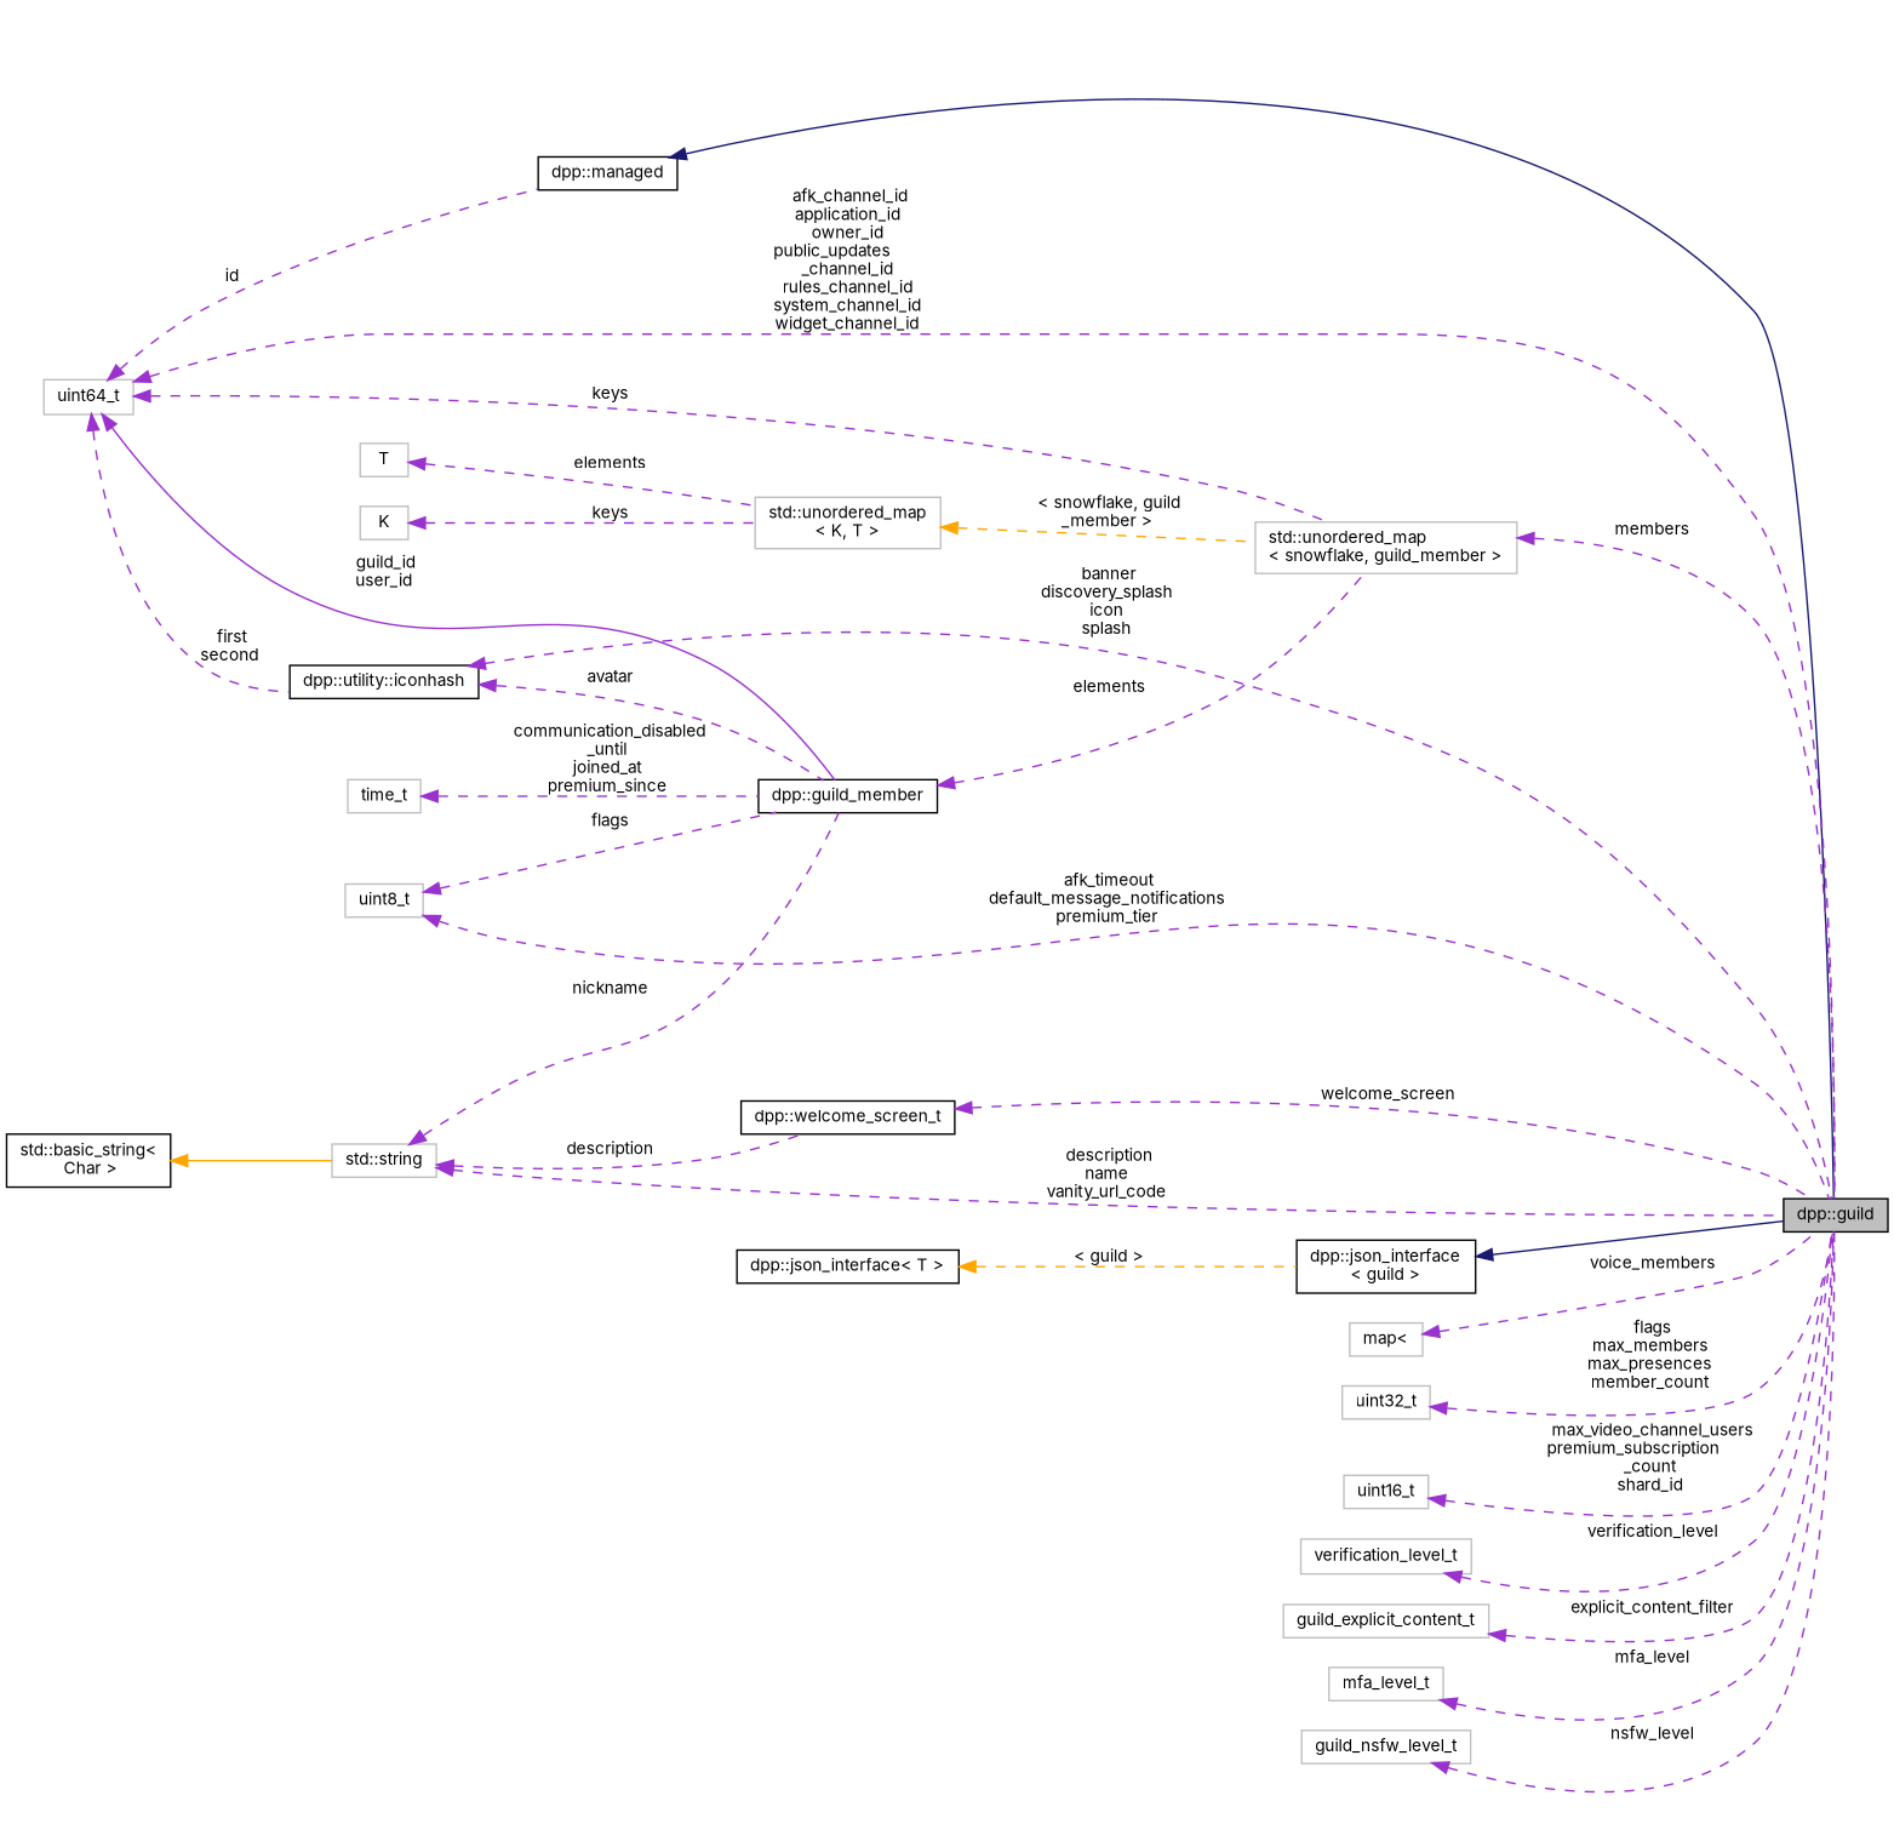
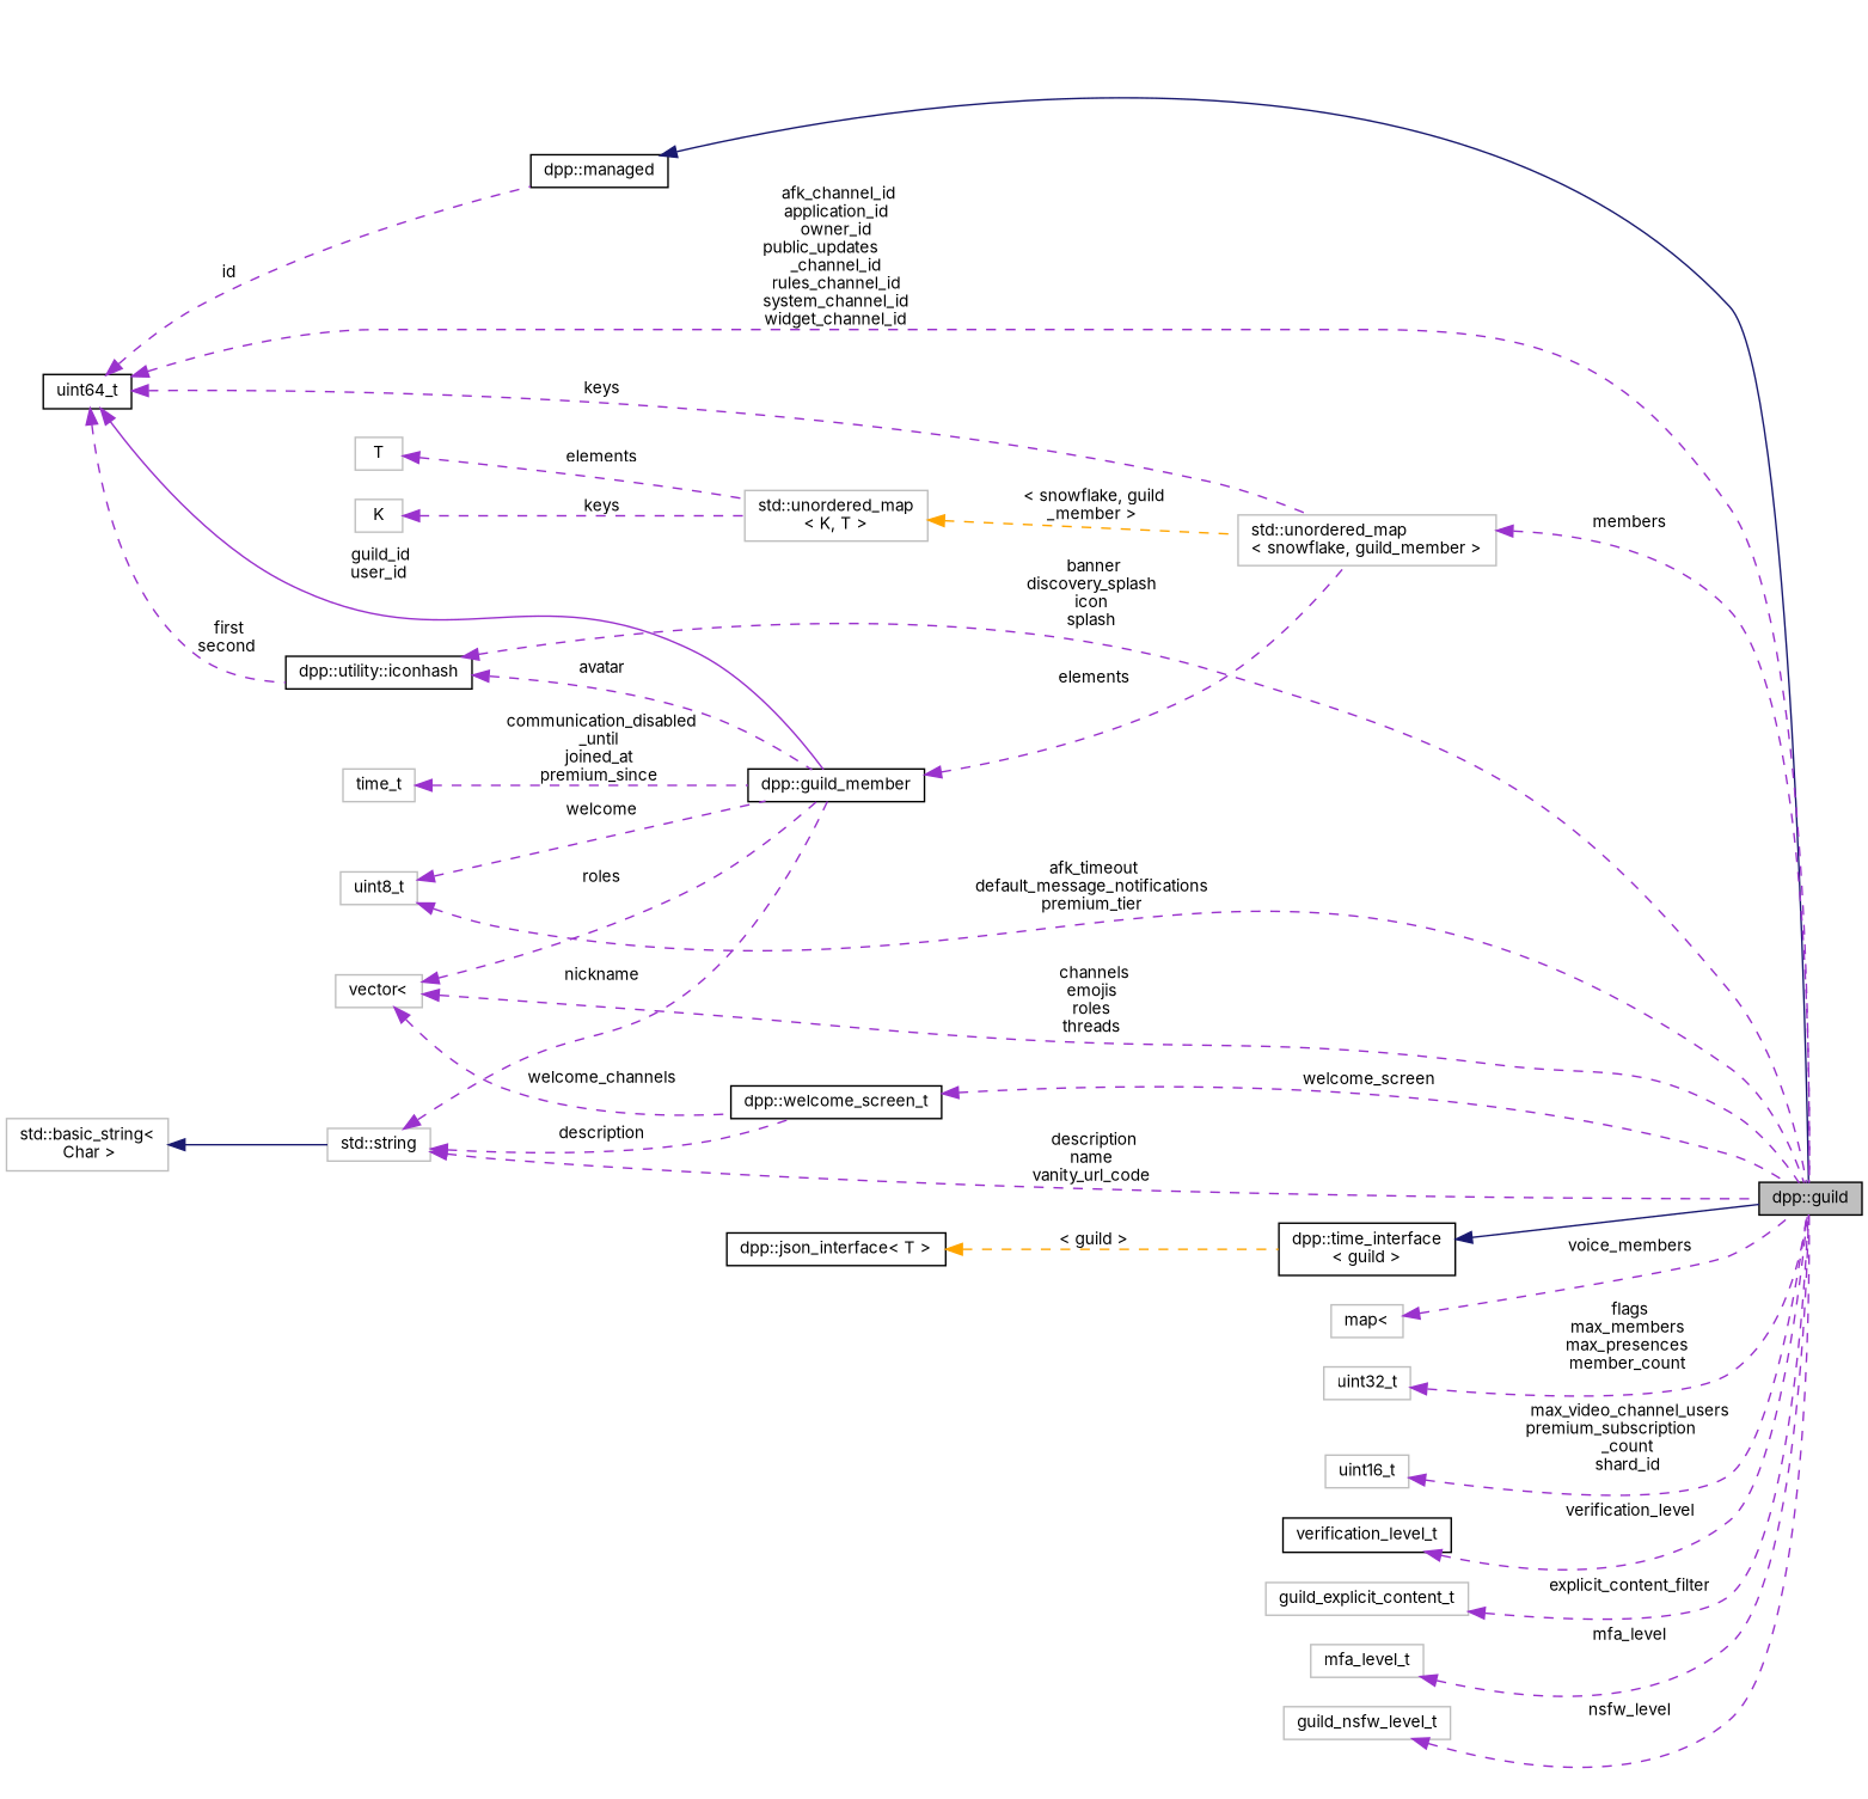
  digraph {
    fontname=Inter
    rankdir=LR
    node [color=grey75 fontname=Inter fontsize=10 shape=record]
    edge [color=darkorchid3 dir=back fontname=Inter fontsize=10 labelfontname=Helvetica labelfontsize=10 style=dashed]
    n1 [color=black fillcolor=grey75 fontcolor=black height=0.2 label="dpp::guild" style=filled width=0.4]
    n2 [color=black height=0.2 label="dpp::managed" width=0.4]
-   n3 [height=0.2 label=uint64_t width=0.4]
+   n3 [color=black height=0.2 label=uint64_t width=0.4]
    n4 [height=0.2 label="std::unordered_map\l\< snowflake, guild_member \>" width=0.4]
    n5 [color=black height=0.2 label="dpp::guild_member" width=0.4]
    n6 [color=black height=0.2 label="dpp::utility::iconhash" width=0.4]
-   n7 [color=black height=0.2 label="dpp::json_interface\l\< guild \>" width=0.4]
+   n7 [color=black height=0.2 label="dpp::time_interface\l\< guild \>" width=0.4]
    n8 [color=black height=0.2 label="dpp::json_interface\< T \>" width=0.4]
    n9 [height=0.2 label="std::string" width=0.4]
    n10 [color=black height=0.2 label="dpp::welcome_screen_t" width=0.4]
-   n11 [color=black height=0.2 label="std::basic_string\<\l Char \>" width=0.4]
+   n11 [height=0.2 label="std::basic_string\<\l Char \>" width=0.4]
+   n12 [height=0.2 label="vector\<" width=0.4]
    n13 [height=0.2 label="map\<" width=0.4]
    n14 [height=0.2 label=time_t width=0.4]
    n15 [height=0.2 label=uint8_t width=0.4]
    n16 [height=0.2 label="std::unordered_map\l\< K, T \>" width=0.4]
    n17 [height=0.2 label=K width=0.4]
    n18 [height=0.2 label=T width=0.4]
    n19 [height=0.2 label=uint32_t width=0.4]
    n20 [height=0.2 label=uint16_t width=0.4]
-   n21 [height=0.2 label=verification_level_t width=0.4]
+   n21 [color=black height=0.2 label=verification_level_t width=0.4]
    n22 [height=0.2 label=guild_explicit_content_t width=0.4]
    n23 [height=0.2 label=mfa_level_t width=0.4]
    n24 [height=0.2 label=guild_nsfw_level_t width=0.4]
    n2 -> n1 [color=midnightblue style=solid]
    n3 -> n1 [label=" afk_channel_id\napplication_id\nowner_id\npublic_updates\l_channel_id\nrules_channel_id\nsystem_channel_id\nwidget_channel_id"]
    n3 -> n2 [label=" id"]
    n3 -> n4 [label=" keys"]
    n3 -> n5 [label=" guild_id\nuser_id" style=solid]
    n3 -> n6 [label=" first\nsecond"]
    n4 -> n1 [label=" members"]
    n5 -> n4 [label=" elements"]
    n6 -> n1 [label=" banner\ndiscovery_splash\nicon\nsplash"]
    n6 -> n5 [label=" avatar"]
    n7 -> n1 [color=midnightblue style=solid]
    n8 -> n7 [color=orange label=" \< guild \>"]
    n9 -> n1 [label=" description\nname\nvanity_url_code"]
    n9 -> n5 [label=" nickname"]
    n9 -> n10 [label=" description"]
    n10 -> n1 [label=" welcome_screen"]
-   n11 -> n9 [color=orange style=solid]
+   n11 -> n9 [color=midnightblue style=solid]
+   n12 -> n1 [label=" channels\nemojis\nroles\nthreads"]
+   n12 -> n5 [label=" roles"]
+   n12 -> n10 [label=" welcome_channels"]
    n13 -> n1 [label=" voice_members"]
    n14 -> n5 [label=" communication_disabled\l_until\njoined_at\npremium_since"]
    n15 -> n1 [label=" afk_timeout\ndefault_message_notifications\npremium_tier"]
-   n15 -> n5 [label=" flags"]
+   n15 -> n5 [label=" welcome"]
    n16 -> n4 [color=orange label=" \< snowflake, guild\l_member \>"]
    n17 -> n16 [label=" keys"]
    n18 -> n16 [label=" elements"]
    n19 -> n1 [label=" flags\nmax_members\nmax_presences\nmember_count"]
    n20 -> n1 [label=" max_video_channel_users\npremium_subscription\l_count\nshard_id"]
    n21 -> n1 [label=" verification_level"]
    n22 -> n1 [label=" explicit_content_filter"]
    n23 -> n1 [label=" mfa_level"]
    n24 -> n1 [label=" nsfw_level"]
  }
